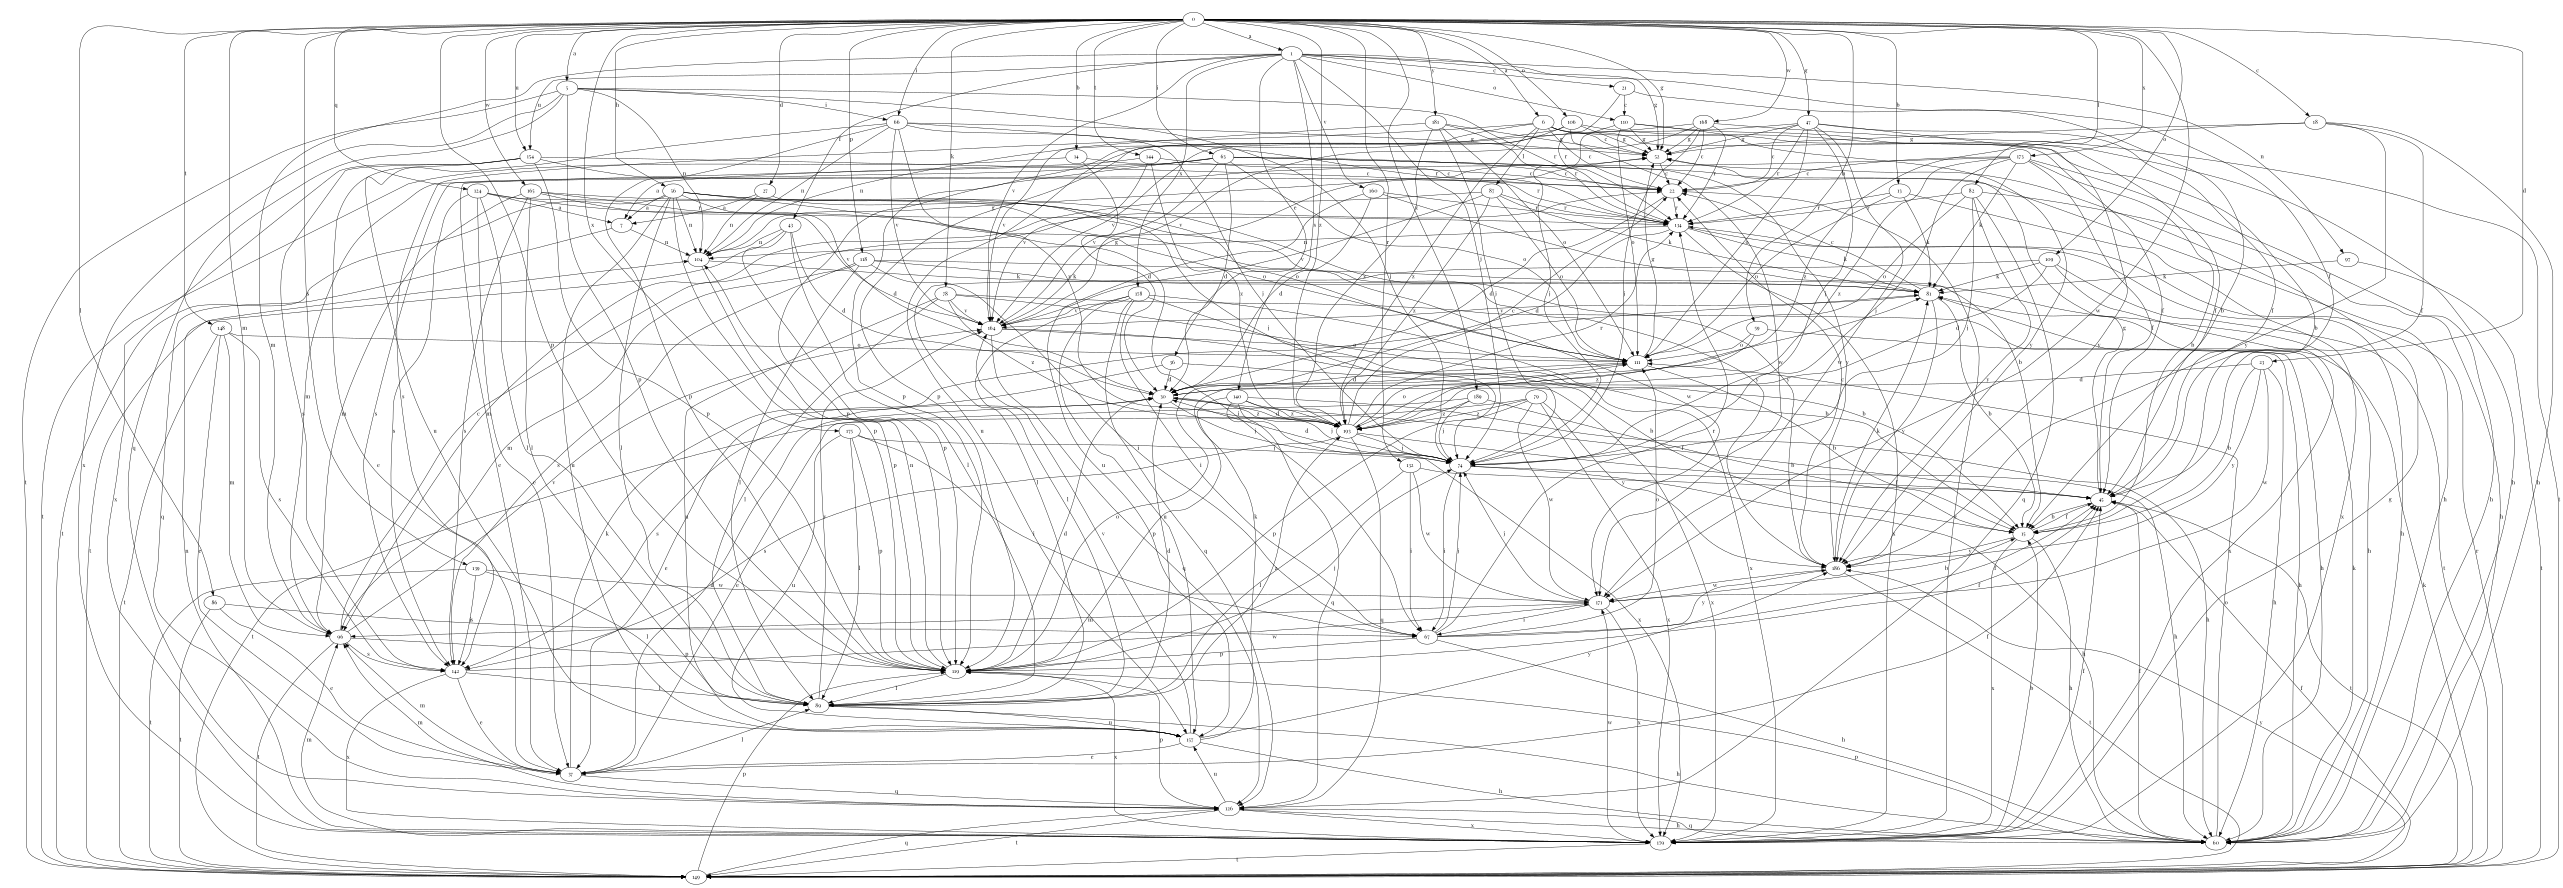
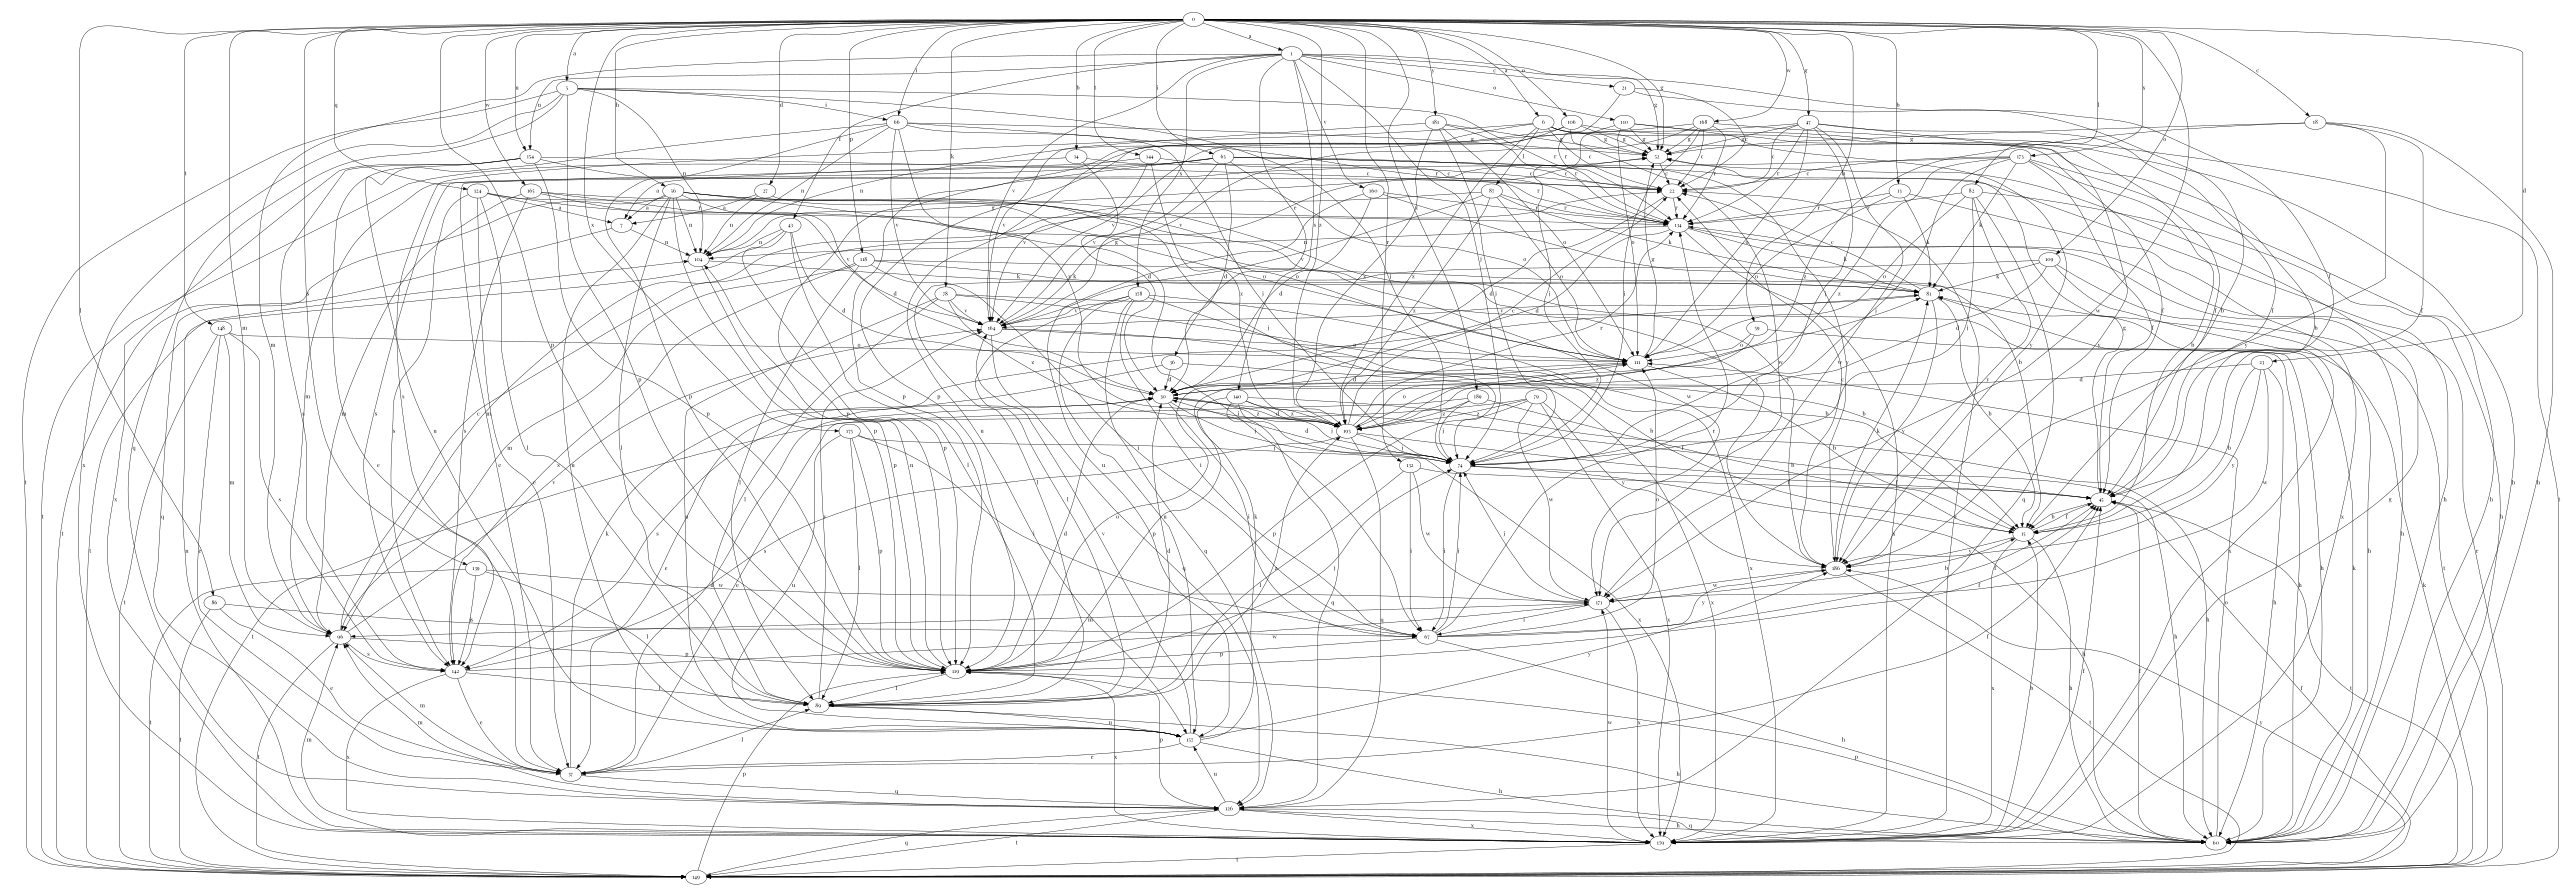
  strict digraph {
    fontname="Playfair Display"
    node [fontname="Playfair Display"]
    edge [fontname="Playfair Display"]
    0
    1
    5
    6
    13
    14
    18
    23
    27
    47
    52
    56
    59
    63
    66
    78
    82
    86
    96
    106
    109
    118
    119
    124
    132
    139
    144
    148
    154
    165
    168
    171
    173
    175
    181
    189
    193
    21
    36
    43
    45
    74
-   97
    110
    140
    160
    164
    178
    104
    126
    134
    149
    179
    15
    22
    87
    142
    81
    111
    30
    60
    186
    7
    67
    89
    157
    79
    37
    0 -> 1 [label=a]
    0 -> 5 [label=a]
    0 -> 6 [label=a]
    0 -> 13 [label=b]
    0 -> 14 [label=b]
    0 -> 18 [label=c]
    0 -> 23 [label=d]
    0 -> 27 [label=d]
    0 -> 47 [label=g]
    0 -> 52 [label=g]
    0 -> 56 [label=h]
    0 -> 59 [label=h]
    0 -> 63 [label=i]
    0 -> 66 [label=i]
    0 -> 78 [label=k]
    0 -> 82 [label=l]
    0 -> 86 [label=l]
    0 -> 96 [label=m]
    0 -> 106 [label=o]
    0 -> 109 [label=o]
    0 -> 118 [label=p]
    0 -> 119 [label=p]
    0 -> 124 [label=q]
    0 -> 132 [label=r]
    0 -> 139 [label=s]
    0 -> 144 [label=t]
    0 -> 148 [label=t]
    0 -> 154 [label=u]
    0 -> 165 [label=w]
    0 -> 168 [label=w]
    0 -> 171 [label=w]
    0 -> 173 [label=x]
    0 -> 175 [label=x]
    0 -> 181 [label=y]
    0 -> 189 [label=z]
    0 -> 193 [label=z]
    1 -> 52 [label=g]
    1 -> 96 [label=m]
    1 -> 154 [label=u]
    1 -> 21 [label=c]
    1 -> 36 [label=e]
    1 -> 43 [label=f]
    1 -> 45 [label=f]
    1 -> 74 [label=j]
-   1 -> 97 [label=n]
    1 -> 110 [label=o]
    1 -> 140 [label=s]
    1 -> 160 [label=v]
    1 -> 164 [label=v]
    1 -> 178 [label=x]
    5 -> 66 [label=i]
    5 -> 119 [label=p]
    5 -> 74 [label=j]
    5 -> 104 [label=n]
    5 -> 126 [label=q]
    5 -> 134 [label=r]
    5 -> 149 [label=t]
    5 -> 179 [label=x]
-   6 -> 52 [label=c]
+   6 -> 52 [label=g]
    6 -> 193 [label=z]
    6 -> 45 [label=f]
    6 -> 104 [label=n]
    6 -> 15 [label=b]
    6 -> 22 [label=c]
    6 -> 87 [label=l]
    6 -> 142 [label=s]
    13 -> 134 [label=r]
    13 -> 179 [label=x]
    13 -> 81 [label=k]
    13 -> 111 [label=o]
    14 -> 149 [label=t]
    14 -> 22 [label=c]
    14 -> 30 [label=d]
    18 -> 52 [label=g]
    18 -> 193 [label=z]
    18 -> 45 [label=f]
    18 -> 60 [label=h]
    18 -> 186 [label=y]
    23 -> 171 [label=w]
    23 -> 15 [label=b]
    23 -> 30 [label=d]
    23 -> 60 [label=h]
    23 -> 186 [label=y]
    27 -> 74 [label=j]
    27 -> 104 [label=n]
    27 -> 7 [label=a]
    47 -> 52 [label=g]
    47 -> 119 [label=p]
    47 -> 171 [label=w]
    47 -> 45 [label=f]
    47 -> 74 [label=j]
    47 -> 134 [label=r]
    47 -> 22 [label=c]
    47 -> 111 [label=o]
    47 -> 186 [label=y]
    52 -> 22 [label=c]
    56 -> 119 [label=p]
    56 -> 104 [label=n]
    56 -> 149 [label=t]
    56 -> 111 [label=o]
    56 -> 30 [label=d]
    56 -> 186 [label=y]
    56 -> 7 [label=a]
    56 -> 67 [label=i]
    56 -> 89 [label=l]
    56 -> 157 [label=u]
    59 -> 193 [label=z]
    59 -> 111 [label=o]
    59 -> 60 [label=h]
    63 -> 96 [label=m]
    63 -> 119 [label=p]
    63 -> 164 [label=v]
    63 -> 22 [label=c]
    63 -> 142 [label=s]
    63 -> 111 [label=o]
    63 -> 30 [label=d]
    63 -> 60 [label=h]
    63 -> 186 [label=y]
    66 -> 52 [label=g]
    66 -> 119 [label=p]
    66 -> 193 [label=z]
    66 -> 74 [label=j]
    66 -> 164 [label=v]
    66 -> 104 [label=n]
    66 -> 134 [label=r]
    66 -> 157 [label=u]
    78 -> 193 [label=z]
    78 -> 164 [label=v]
    78 -> 15 [label=b]
    78 -> 60 [label=h]
    78 -> 89 [label=l]
    78 -> 157 [label=u]
    82 -> 74 [label=j]
    82 -> 126 [label=q]
    82 -> 134 [label=r]
    82 -> 111 [label=o]
    82 -> 60 [label=h]
    82 -> 186 [label=y]
    86 -> 149 [label=t]
    86 -> 67 [label=i]
    86 -> 37 [label=e]
    96 -> 119 [label=p]
    96 -> 164 [label=v]
    96 -> 149 [label=t]
    96 -> 22 [label=c]
    96 -> 142 [label=s]
    106 -> 52 [label=g]
    106 -> 171 [label=w]
    106 -> 45 [label=f]
    106 -> 164 [label=v]
    106 -> 157 [label=u]
    109 -> 149 [label=t]
    109 -> 179 [label=x]
    109 -> 81 [label=k]
    109 -> 30 [label=d]
    109 -> 89 [label=l]
    118 -> 96 [label=m]
    118 -> 142 [label=s]
    118 -> 81 [label=k]
    118 -> 60 [label=h]
    118 -> 67 [label=i]
    118 -> 89 [label=l]
    119 -> 45 [label=f]
    119 -> 74 [label=j]
    119 -> 104 [label=n]
    119 -> 179 [label=x]
    119 -> 111 [label=o]
    119 -> 30 [label=d]
    119 -> 89 [label=l]
    124 -> 171 [label=w]
    124 -> 142 [label=s]
    124 -> 111 [label=o]
    124 -> 7 [label=a]
    124 -> 89 [label=l]
    124 -> 37 [label=e]
    132 -> 171 [label=w]
    132 -> 45 [label=f]
    132 -> 67 [label=i]
    132 -> 89 [label=l]
    139 -> 171 [label=w]
    139 -> 149 [label=t]
    139 -> 142 [label=s]
    139 -> 89 [label=l]
    144 -> 193 [label=z]
    144 -> 164 [label=v]
    144 -> 22 [label=c]
    144 -> 7 [label=a]
    148 -> 96 [label=m]
    148 -> 149 [label=t]
    148 -> 142 [label=s]
    148 -> 111 [label=o]
    148 -> 37 [label=e]
    154 -> 119 [label=p]
    154 -> 134 [label=r]
    154 -> 179 [label=x]
    154 -> 22 [label=c]
    154 -> 142 [label=s]
    154 -> 37 [label=e]
    165 -> 96 [label=m]
    165 -> 164 [label=v]
    165 -> 134 [label=r]
    165 -> 142 [label=s]
    165 -> 186 [label=y]
-   165 -> 89 [label=l]
    168 -> 52 [label=g]
    168 -> 119 [label=p]
    168 -> 74 [label=j]
    168 -> 164 [label=v]
    168 -> 134 [label=r]
    168 -> 149 [label=t]
    168 -> 22 [label=c]
    171 -> 96 [label=m]
    171 -> 74 [label=j]
    171 -> 179 [label=x]
    171 -> 15 [label=b]
    171 -> 67 [label=i]
    173 -> 193 [label=z]
    173 -> 45 [label=f]
    173 -> 74 [label=j]
    173 -> 15 [label=b]
    173 -> 22 [label=c]
    173 -> 81 [label=k]
    173 -> 60 [label=h]
    173 -> 37 [label=e]
    175 -> 119 [label=p]
    175 -> 74 [label=j]
    175 -> 67 [label=i]
    175 -> 89 [label=l]
    175 -> 157 [label=u]
    181 -> 52 [label=g]
    181 -> 193 [label=z]
    181 -> 74 [label=j]
    181 -> 164 [label=v]
    181 -> 134 [label=r]
    181 -> 111 [label=o]
    189 -> 193 [label=z]
    189 -> 74 [label=j]
    189 -> 15 [label=b]
    189 -> 37 [label=e]
    193 -> 74 [label=j]
    193 -> 126 [label=q]
    193 -> 134 [label=r]
    193 -> 22 [label=c]
    193 -> 142 [label=s]
    193 -> 111 [label=o]
    193 -> 30 [label=d]
    193 -> 60 [label=h]
    21 -> 134 [label=r]
    21 -> 15 [label=b]
-   21 -> 110 [label=c]
+   21 -> 22 [label=c]
    36 -> 179 [label=x]
    36 -> 30 [label=d]
    36 -> 37 [label=e]
    43 -> 119 [label=p]
    43 -> 104 [label=n]
    43 -> 149 [label=t]
    43 -> 30 [label=d]
    43 -> 89 [label=l]
    45 -> 52 [label=g]
    45 -> 149 [label=t]
    45 -> 15 [label=b]
    74 -> 45 [label=f]
    74 -> 30 [label=d]
    74 -> 60 [label=h]
    74 -> 67 [label=i]
-   97 -> 149 [label=t]
-   97 -> 81 [label=k]
    110 -> 52 [label=g]
    110 -> 74 [label=j]
    110 -> 111 [label=o]
    110 -> 60 [label=h]
    110 -> 186 [label=y]
    140 -> 119 [label=p]
    140 -> 193 [label=z]
    140 -> 74 [label=j]
    140 -> 126 [label=q]
    140 -> 179 [label=x]
    140 -> 60 [label=h]
    160 -> 134 [label=r]
    160 -> 15 [label=b]
    160 -> 30 [label=d]
    160 -> 157 [label=u]
    164 -> 52 [label=g]
    164 -> 126 [label=q]
    164 -> 15 [label=b]
    164 -> 111 [label=o]
    178 -> 164 [label=v]
    178 -> 126 [label=q]
    178 -> 179 [label=x]
    178 -> 15 [label=b]
    178 -> 67 [label=i]
    178 -> 89 [label=l]
    178 -> 157 [label=u]
    104 -> 52 [label=g]
    104 -> 119 [label=p]
    104 -> 81 [label=k]
    126 -> 96 [label=m]
    126 -> 119 [label=p]
    126 -> 149 [label=t]
    126 -> 179 [label=x]
    126 -> 60 [label=h]
    126 -> 157 [label=u]
    134 -> 104 [label=n]
    134 -> 179 [label=x]
    134 -> 81 [label=k]
    134 -> 30 [label=d]
    134 -> 60 [label=h]
    149 -> 119 [label=p]
    149 -> 45 [label=f]
    149 -> 126 [label=q]
    149 -> 134 [label=r]
    149 -> 81 [label=k]
    149 -> 186 [label=y]
    179 -> 52 [label=g]
    179 -> 96 [label=m]
    179 -> 171 [label=w]
    179 -> 45 [label=f]
    179 -> 104 [label=n]
    179 -> 149 [label=t]
    179 -> 15 [label=b]
    179 -> 22 [label=c]
    15 -> 45 [label=f]
    15 -> 179 [label=x]
    15 -> 60 [label=h]
    15 -> 186 [label=y]
    22 -> 134 [label=r]
    22 -> 30 [label=d]
    87 -> 96 [label=m]
    87 -> 193 [label=z]
    87 -> 164 [label=v]
    87 -> 134 [label=r]
    87 -> 81 [label=k]
    87 -> 111 [label=o]
    142 -> 171 [label=w]
    142 -> 179 [label=x]
    142 -> 89 [label=l]
    142 -> 37 [label=e]
    81 -> 164 [label=v]
    81 -> 15 [label=b]
    81 -> 22 [label=c]
    81 -> 186 [label=y]
    111 -> 52 [label=g]
    111 -> 15 [label=b]
    111 -> 30 [label=d]
    30 -> 193 [label=z]
    30 -> 45 [label=f]
    30 -> 74 [label=j]
    30 -> 142 [label=s]
+   30 -> 67 [label=i]
    60 -> 119 [label=p]
    60 -> 45 [label=f]
    60 -> 126 [label=q]
    60 -> 81 [label=k]
    60 -> 111 [label=o]
    186 -> 171 [label=w]
    186 -> 149 [label=t]
    186 -> 22 [label=c]
    186 -> 81 [label=k]
    7 -> 104 [label=n]
    7 -> 126 [label=q]
    67 -> 119 [label=p]
    67 -> 45 [label=f]
    67 -> 74 [label=j]
    67 -> 134 [label=r]
    67 -> 111 [label=o]
    67 -> 60 [label=h]
    67 -> 186 [label=y]
    89 -> 193 [label=z]
    89 -> 164 [label=v]
    89 -> 30 [label=d]
    89 -> 60 [label=h]
    89 -> 157 [label=u]
    157 -> 164 [label=v]
    157 -> 81 [label=k]
    157 -> 60 [label=h]
    157 -> 186 [label=y]
    157 -> 37 [label=e]
    79 -> 119 [label=p]
    79 -> 171 [label=w]
    79 -> 193 [label=z]
    79 -> 149 [label=t]
    79 -> 179 [label=x]
    79 -> 186 [label=y]
    37 -> 96 [label=m]
    37 -> 45 [label=f]
    37 -> 126 [label=q]
    37 -> 81 [label=k]
    37 -> 30 [label=d]
    37 -> 89 [label=l]
  }
